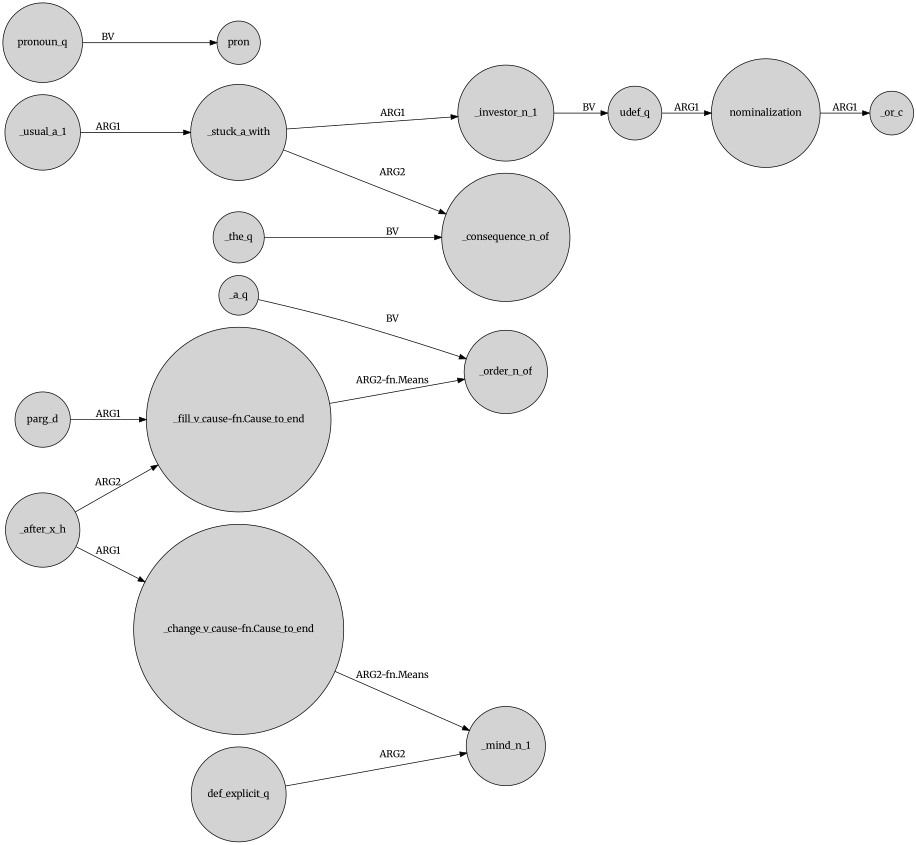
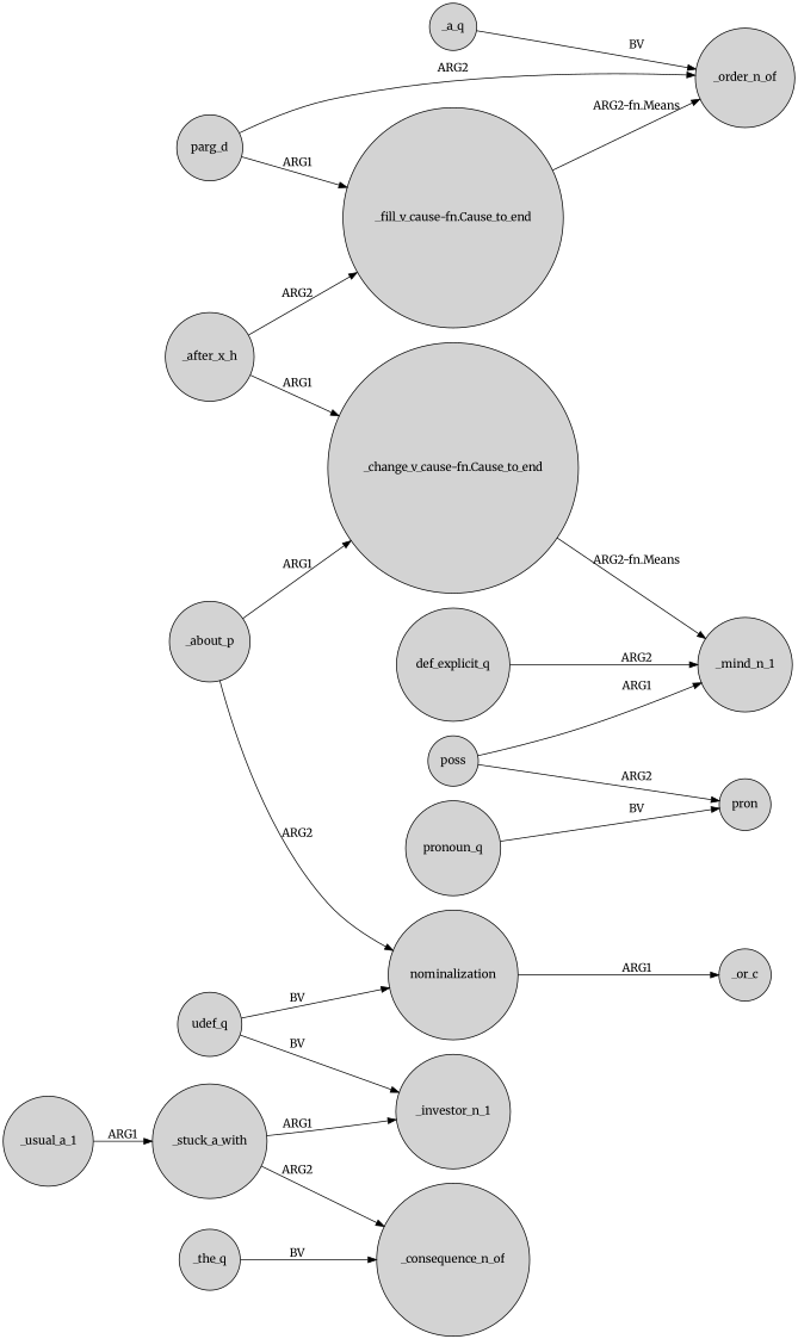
  digraph {
    fontname=Merriweather
    rankdir=LR
    node [fontname=Merriweather shape=circle style=filled]
    edge [fontname=Merriweather]
    _a_q
    _order_n_of
    _usual_a_1
    _stuck_a_with
    _consequence_n_of
    _investor_n_1
    _the_q
    udef_q
    nominalization
    _or_c
    parg_d
    "_fill_v_cause-fn.Cause_to_end"
+   _about_p
    "_change_v_cause-fn.Cause_to_end"
    _mind_n_1
    _after_x_h
    def_explicit_q
    pronoun_q
    pron
+   poss
    _a_q -> _order_n_of [label=BV]
    _usual_a_1 -> _stuck_a_with [label=ARG1]
    _stuck_a_with -> _consequence_n_of [label=ARG2]
    _stuck_a_with -> _investor_n_1 [label=ARG1]
    _the_q -> _consequence_n_of [label=BV]
-   _investor_n_1 -> udef_q [label=BV]
-   udef_q -> nominalization [label=ARG1]
+   udef_q -> _investor_n_1 [label=BV]
+   udef_q -> nominalization [label=BV]
    nominalization -> _or_c [label=ARG1]
+   parg_d -> _order_n_of [label=ARG2]
    parg_d -> "_fill_v_cause-fn.Cause_to_end" [label=ARG1]
    "_fill_v_cause-fn.Cause_to_end" -> _order_n_of [label="ARG2-fn.Means"]
+   _about_p -> nominalization [label=ARG2]
+   _about_p -> "_change_v_cause-fn.Cause_to_end" [label=ARG1]
    "_change_v_cause-fn.Cause_to_end" -> _mind_n_1 [label="ARG2-fn.Means"]
    _after_x_h -> "_fill_v_cause-fn.Cause_to_end" [label=ARG2]
    _after_x_h -> "_change_v_cause-fn.Cause_to_end" [label=ARG1]
    def_explicit_q -> _mind_n_1 [label=ARG2]
    pronoun_q -> pron [label=BV]
+   poss -> _mind_n_1 [label=ARG1]
+   poss -> pron [label=ARG2]
  }
